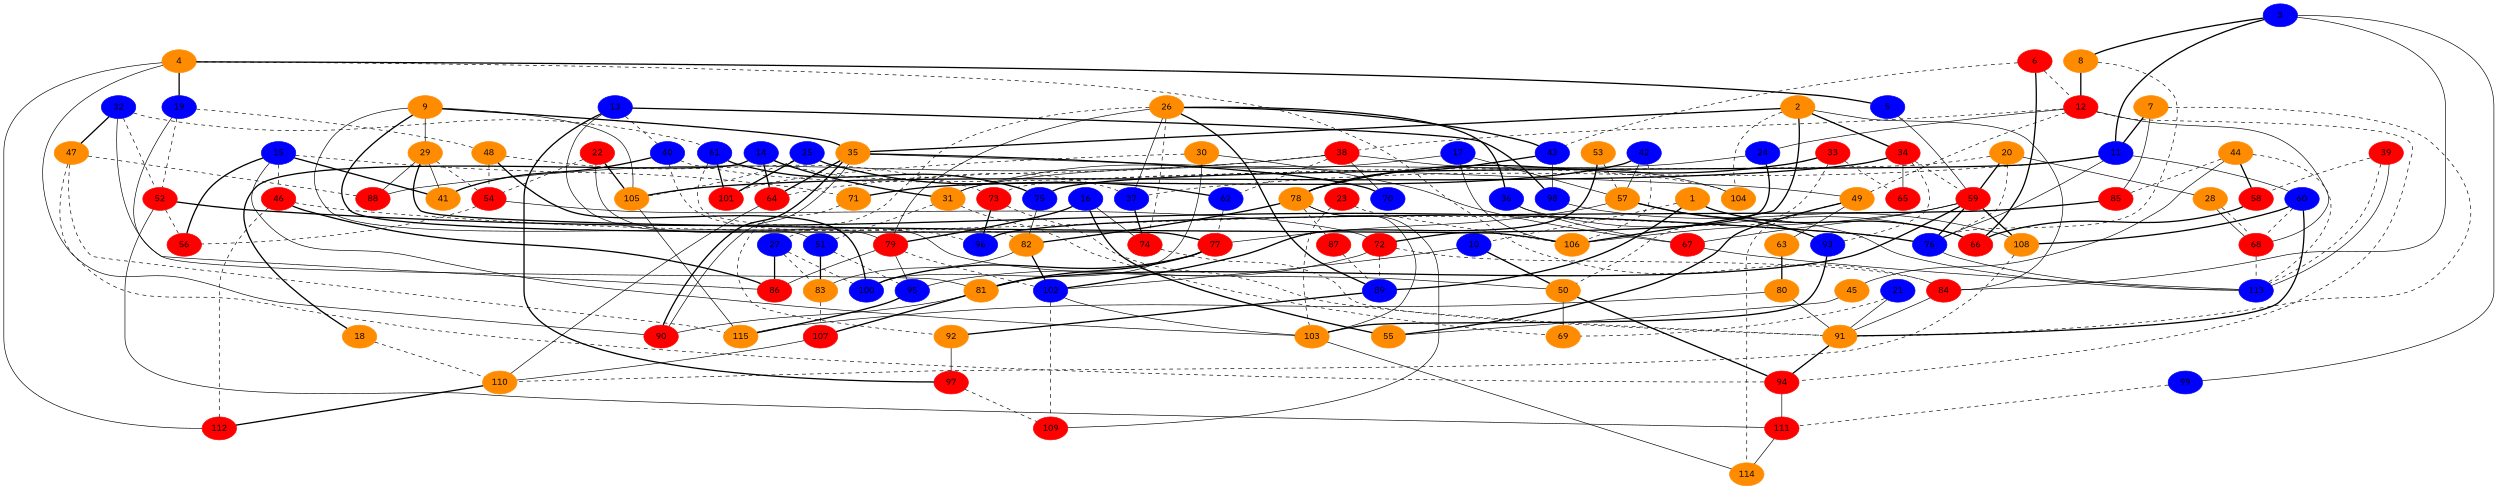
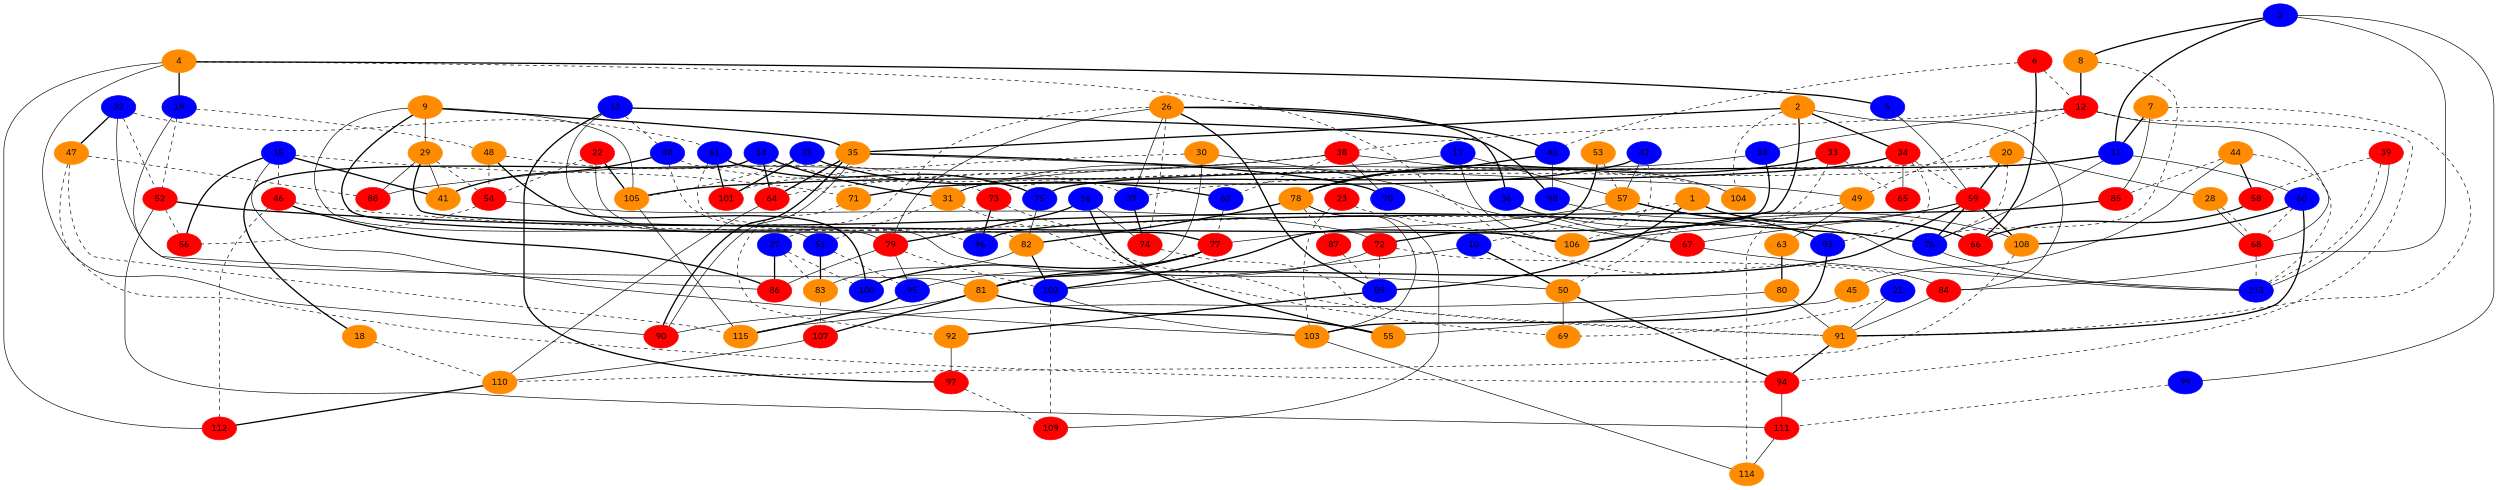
  graph {
    fontname="IBM Plex Sans"
    node [color=darkorange fontname="IBM Plex Sans" style=filled]
    edge [fontname="IBM Plex Sans" style=dashed]
    10 [color=blue]
    1
    66 [color=red]
    89 [color=blue]
    50
    102 [color=blue]
    92
    34 [color=red]
    2
    35
    84 [color=red]
    104
    106
    59 [color=red]
    105
    65 [color=red]
    93 [color=blue]
    90 [color=red]
    49
    64 [color=red]
    70 [color=blue]
    91
    3 [color=blue]
    8
    11 [color=blue]
    99 [color=blue]
    12 [color=red]
    76 [color=blue]
    37 [color=blue]
    60 [color=blue]
    75 [color=blue]
    111 [color=red]
    4
    5 [color=blue]
    19 [color=blue]
    112 [color=red]
    48
    52 [color=red]
    86 [color=red]
    67 [color=red]
    81
    108
    6 [color=red]
    43 [color=blue]
    24 [color=blue]
    38 [color=red]
    68 [color=red]
    94 [color=red]
    98 [color=blue]
    78
    7
    85 [color=red]
    96 [color=blue]
    113 [color=blue]
    9
    29
    51 [color=blue]
    77 [color=red]
    41
    54 [color=red]
    88 [color=red]
    83
    95 [color=blue]
    100 [color=blue]
    115
    69
    103
    109 [color=red]
    74 [color=red]
    82
    31
    72 [color=red]
    62 [color=blue]
    55
    63
    114
    13 [color=blue]
    40 [color=blue]
    79 [color=red]
    97 [color=red]
    14 [color=blue]
    18
    110
    15 [color=blue]
    46 [color=red]
    56 [color=red]
    71
    16 [color=blue]
    17 [color=blue]
    57
    73 [color=red]
    20
    28
    21 [color=blue]
    22 [color=red]
    23 [color=red]
    25 [color=blue]
    101 [color=red]
    26
    27 [color=blue]
    36 [color=blue]
    107 [color=red]
    30
    32 [color=blue]
    47
    61 [color=blue]
    33 [color=red]
    87 [color=red]
    39 [color=red]
    58 [color=red]
    42 [color=blue]
    44
    45
    80
    53
    10 -- 50 [style=bold]
    10 -- 102 [style=solid]
    1 -- 10
    1 -- 66 [style=bold]
    1 -- 89 [style=bold]
    89 -- 92 [style=bold]
    50 -- 94 [style=bold]
    50 -- 69 [style=solid]
    102 -- 103 [style=solid]
    102 -- 109
    92 -- 97 [style=solid]
    34 -- 59
    34 -- 105 [style=bold]
    34 -- 65 [style=solid]
    34 -- 93
    2 -- 34 [style=bold]
    2 -- 35 [style=bold]
    2 -- 84 [style=solid]
    2 -- 104
    2 -- 106 [style=bold]
    35 -- 90 [style=bold]
    35 -- 90 [style=solid]
    35 -- 49 [style=solid]
    35 -- 64 [style=bold]
    35 -- 70 [style=bold]
    84 -- 91 [style=solid]
    59 -- 106 [style=solid]
    59 -- 76 [style=bold]
    59 -- 67 [style=solid]
    59 -- 81 [style=bold]
    59 -- 108 [style=bold]
    105 -- 115 [style=solid]
    93 -- 103 [style=bold]
-   49 -- 55 [style=bold]
+   81 -- 55 [style=bold]
    49 -- 63 [style=solid]
    49 -- 114
    64 -- 110 [style=solid]
    91 -- 94 [style=bold]
    3 -- 84 [style=solid]
    3 -- 8 [style=bold]
    3 -- 11 [style=bold]
    3 -- 99 [style=solid]
    8 -- 12 [style=bold]
    8 -- 76
    11 -- 76 [style=solid]
    11 -- 37
    11 -- 60 [style=solid]
    11 -- 75 [style=bold]
    99 -- 111
    12 -- 49
    12 -- 24 [style=solid]
    12 -- 38
    12 -- 68 [style=solid]
    12 -- 94
    76 -- 113 [style=solid]
    37 -- 74 [style=bold]
    60 -- 91 [style=bold]
    60 -- 108 [style=bold]
    60 -- 68
    75 -- 82 [style=solid]
    111 -- 114 [style=solid]
    4 -- 84
    4 -- 90 [style=solid]
    4 -- 5 [style=bold]
    4 -- 19 [style=bold]
    4 -- 112 [style=solid]
    5 -- 59 [style=solid]
    19 -- 48
    19 -- 52
    19 -- 86 [style=solid]
    48 -- 54
    48 -- 100 [style=bold]
    48 -- 73
    52 -- 76 [style=bold]
    52 -- 111 [style=solid]
    52 -- 56
    67 -- 113 [style=solid]
    81 -- 90 [style=solid]
    81 -- 107 [style=bold]
    108 -- 110
    6 -- 66 [style=bold]
    6 -- 12
    6 -- 43
    43 -- 98 [style=solid]
    43 -- 78 [style=bold]
    24 -- 31 [style=solid]
    24 -- 72 [style=bold]
    38 -- 104 [style=solid]
    38 -- 64
    38 -- 70 [style=solid]
    38 -- 88 [style=solid]
    38 -- 62
    68 -- 113
    94 -- 111 [style=solid]
    98 -- 108 [style=solid]
    78 -- 103 [style=solid]
    78 -- 109 [style=solid]
    78 -- 82 [style=bold]
    78 -- 87
    7 -- 91
    7 -- 11 [style=bold]
    7 -- 85 [style=solid]
    85 -- 96 [style=bold]
    9 -- 35 [style=bold]
    9 -- 105 [style=solid]
    9 -- 29 [style=solid]
    9 -- 51 [style=solid]
    9 -- 77 [style=bold]
    29 -- 106 [style=bold]
    29 -- 41 [style=solid]
    29 -- 54
    29 -- 88 [style=solid]
    51 -- 83 [style=bold]
    51 -- 95
    77 -- 81 [style=bold]
    77 -- 100 [style=bold]
    54 -- 72 [style=solid]
    54 -- 56
    83 -- 107
    95 -- 115 [style=bold]
    103 -- 114 [style=solid]
    74 -- 91
    82 -- 102 [style=bold]
    82 -- 83 [style=solid]
    31 -- 51
    31 -- 69
    72 -- 89
    72 -- 84
    72 -- 95 [style=solid]
    62 -- 77
    63 -- 80 [style=bold]
    13 -- 98 [style=bold]
    13 -- 40
    13 -- 79 [style=solid]
    13 -- 97 [style=bold]
    40 -- 104
    40 -- 96
    40 -- 41 [style=bold]
    79 -- 102
    79 -- 86 [style=solid]
    79 -- 95 [style=solid]
    97 -- 109
    14 -- 64 [style=bold]
    14 -- 37
    14 -- 31 [style=bold]
    14 -- 18 [style=bold]
    18 -- 110
    110 -- 112 [style=bold]
    15 -- 41 [style=bold]
    15 -- 103 [style=solid]
    15 -- 46
    15 -- 56 [style=bold]
    15 -- 71
    46 -- 76
    46 -- 112
    46 -- 86 [style=bold]
    71 -- 92
    16 -- 74 [style=solid]
    16 -- 55 [style=bold]
    16 -- 79 [style=bold]
    17 -- 106 [style=solid]
    17 -- 31 [style=solid]
    17 -- 57 [style=solid]
    57 -- 93 [style=bold]
    57 -- 113 [style=solid]
    57 -- 77 [style=solid]
    73 -- 91
    73 -- 96 [style=bold]
    20 -- 59 [style=bold]
    20 -- 76
    20 -- 73
    20 -- 28 [style=solid]
    28 -- 68 [style=solid]
    28 -- 68
    21 -- 91 [style=solid]
    21 -- 69
    22 -- 50 [style=solid]
    22 -- 105 [style=bold]
    22 -- 54
    23 -- 106
    23 -- 103
    25 -- 105
    25 -- 62 [style=bold]
    25 -- 101 [style=bold]
    26 -- 89 [style=bold]
    26 -- 37 [style=solid]
    26 -- 43 [style=bold]
    26 -- 74
    26 -- 79 [style=solid]
    26 -- 27
    26 -- 36 [style=bold]
    27 -- 86 [style=bold]
    27 -- 83
    27 -- 100
    36 -- 66 [style=solid]
    36 -- 67 [style=solid]
    107 -- 110 [style=solid]
    30 -- 67 [style=solid]
    30 -- 100 [style=solid]
    30 -- 101
    32 -- 52
    32 -- 81 [style=solid]
    32 -- 47 [style=bold]
    32 -- 61
    47 -- 94
    47 -- 88
    47 -- 115
    61 -- 75 [style=bold]
    61 -- 82
    61 -- 101 [style=bold]
    33 -- 50
    33 -- 65
    33 -- 78 [style=bold]
    87 -- 89
    39 -- 113
    39 -- 113 [style=solid]
    39 -- 58
    58 -- 66 [style=bold]
    42 -- 106
    42 -- 71 [style=bold]
    42 -- 57 [style=solid]
    44 -- 85
    44 -- 113
    44 -- 58 [style=bold]
    44 -- 45 [style=solid]
    45 -- 55 [style=solid]
    80 -- 91 [style=solid]
    80 -- 115 [style=solid]
    53 -- 102 [style=bold]
    53 -- 57
  }
